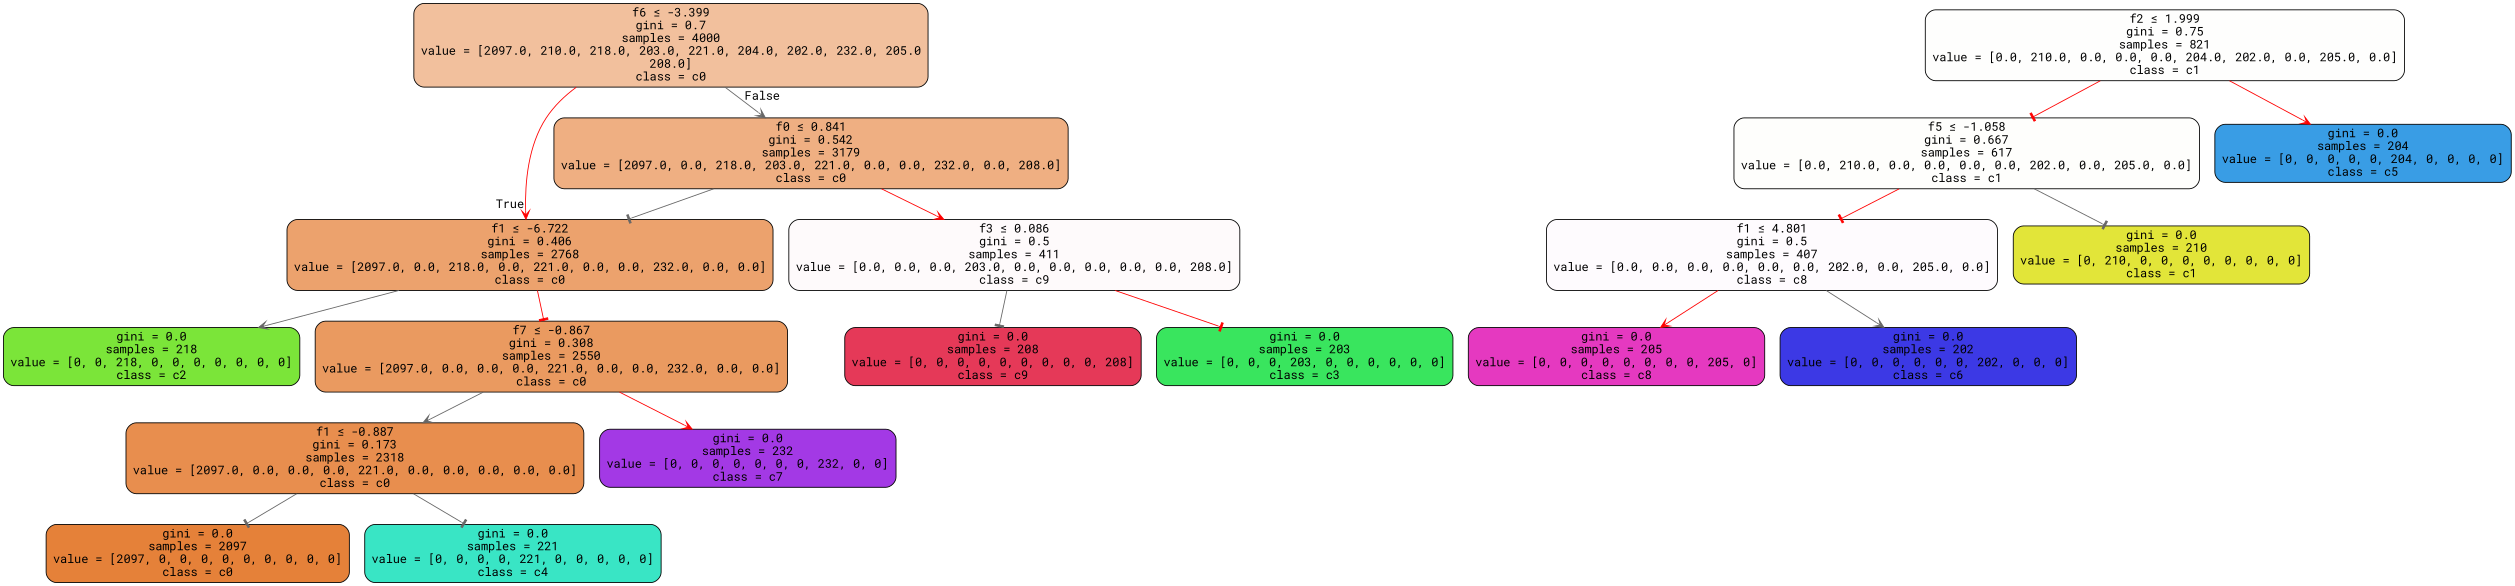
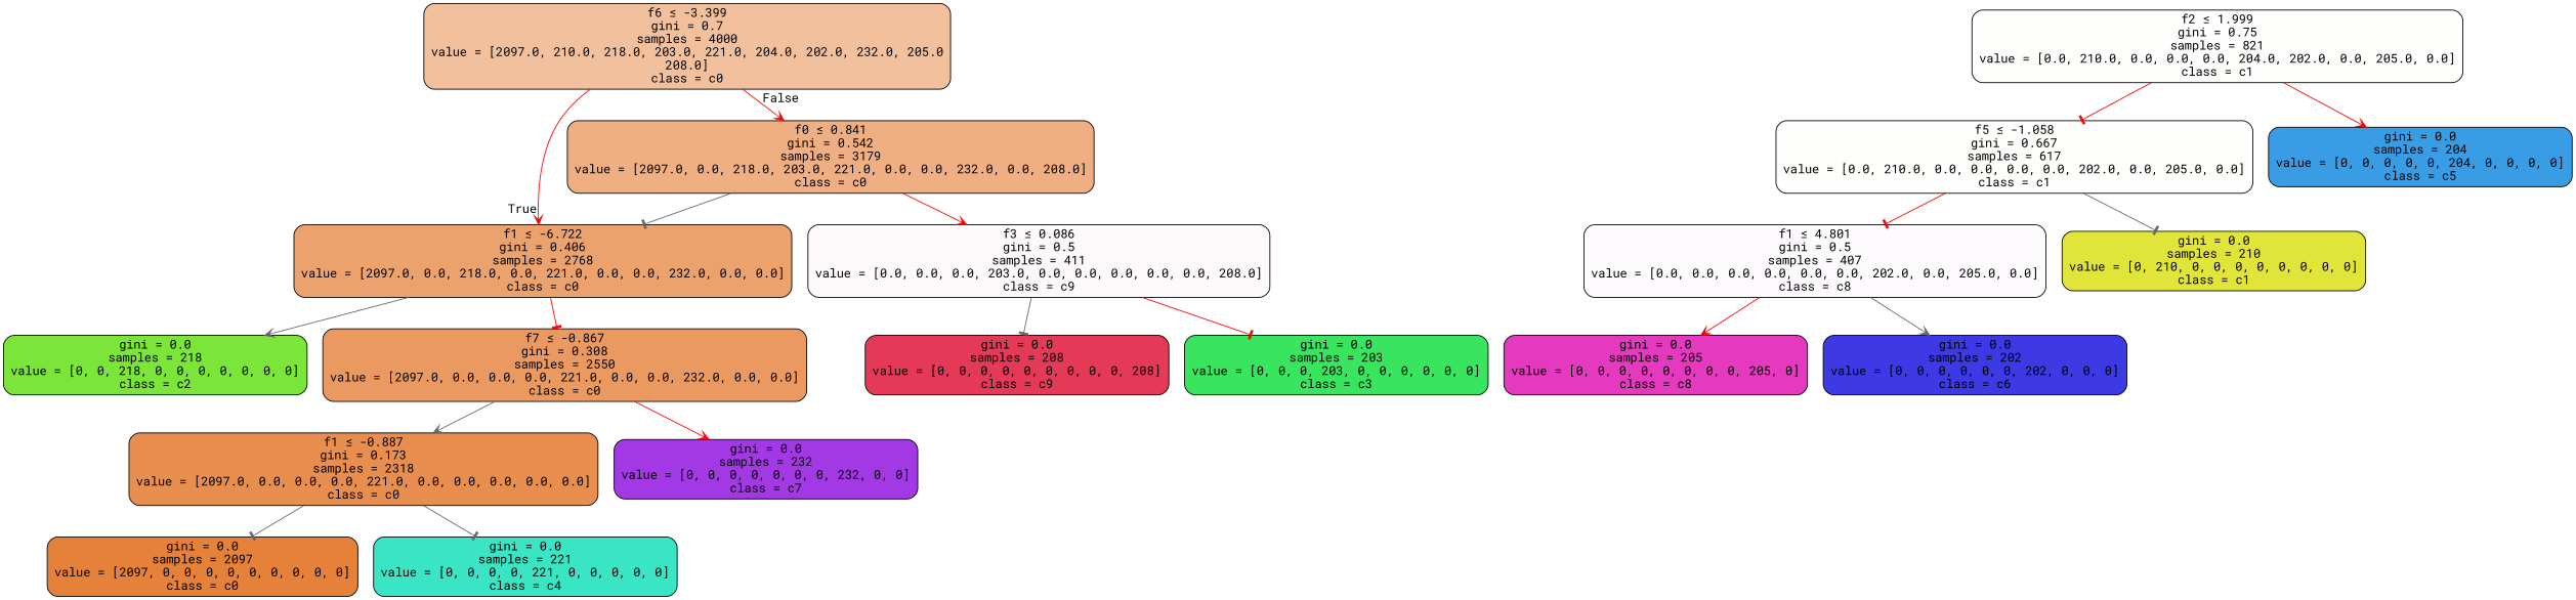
  digraph {
    fontname="Roboto Mono"
    node [color=black fontname="Roboto Mono" shape=box style="filled, rounded"]
    edge [arrowhead=vee color=gray40 fontname="Roboto Mono"]
    n1 [fillcolor="#e581397e" label=<f6 &le; -3.399<br/>gini = 0.7<br/>samples = 4000<br/>value = [2097.0, 210.0, 218.0, 203.0, 221.0, 204.0, 202.0, 232.0, 205.0<br/>208.0]<br/>class = c0>]
    n2 [fillcolor="#e58139a1" label=<f0 &le; 0.841<br/>gini = 0.542<br/>samples = 3179<br/>value = [2097.0, 0.0, 218.0, 203.0, 221.0, 0.0, 0.0, 232.0, 0.0, 208.0]<br/>class = c0>]
    n3 [fillcolor="#e58139bc" label=<f1 &le; -6.722<br/>gini = 0.406<br/>samples = 2768<br/>value = [2097.0, 0.0, 218.0, 0.0, 221.0, 0.0, 0.0, 232.0, 0.0, 0.0]<br/>class = c0>]
    n4 [fillcolor="#e2e53902" label=<f2 &le; 1.999<br/>gini = 0.75<br/>samples = 821<br/>value = [0.0, 210.0, 0.0, 0.0, 0.0, 204.0, 202.0, 0.0, 205.0, 0.0]<br/>class = c1>]
    n5 [fillcolor="#e2e53903" label=<f5 &le; -1.058<br/>gini = 0.667<br/>samples = 617<br/>value = [0.0, 210.0, 0.0, 0.0, 0.0, 0.0, 202.0, 0.0, 205.0, 0.0]<br/>class = c1>]
    n6 [fillcolor="#399de5ff" label=<gini = 0.0<br/>samples = 204<br/>value = [0, 0, 0, 0, 0, 204, 0, 0, 0, 0]<br/>class = c5>]
    n7 [fillcolor="#e5395806" label=<f3 &le; 0.086<br/>gini = 0.5<br/>samples = 411<br/>value = [0.0, 0.0, 0.0, 203.0, 0.0, 0.0, 0.0, 0.0, 0.0, 208.0]<br/>class = c9>]
    n8 [fillcolor="#e539c004" label=<f1 &le; 4.801<br/>gini = 0.5<br/>samples = 407<br/>value = [0.0, 0.0, 0.0, 0.0, 0.0, 0.0, 202.0, 0.0, 205.0, 0.0]<br/>class = c8>]
    n9 [fillcolor="#e2e539ff" label=<gini = 0.0<br/>samples = 210<br/>value = [0, 210, 0, 0, 0, 0, 0, 0, 0, 0]<br/>class = c1>]
    n10 [fillcolor="#e539c0ff" label=<gini = 0.0<br/>samples = 205<br/>value = [0, 0, 0, 0, 0, 0, 0, 0, 205, 0]<br/>class = c8>]
    n11 [fillcolor="#3c39e5ff" label=<gini = 0.0<br/>samples = 202<br/>value = [0, 0, 0, 0, 0, 0, 202, 0, 0, 0]<br/>class = c6>]
    n12 [fillcolor="#7be539ff" label=<gini = 0.0<br/>samples = 218<br/>value = [0, 0, 218, 0, 0, 0, 0, 0, 0, 0]<br/>class = c2>]
    n13 [fillcolor="#e58139cd" label=<f7 &le; -0.867<br/>gini = 0.308<br/>samples = 2550<br/>value = [2097.0, 0.0, 0.0, 0.0, 221.0, 0.0, 0.0, 232.0, 0.0, 0.0]<br/>class = c0>]
    n14 [fillcolor="#e53958ff" label=<gini = 0.0<br/>samples = 208<br/>value = [0, 0, 0, 0, 0, 0, 0, 0, 0, 208]<br/>class = c9>]
    n15 [fillcolor="#39e55eff" label=<gini = 0.0<br/>samples = 203<br/>value = [0, 0, 0, 203, 0, 0, 0, 0, 0, 0]<br/>class = c3>]
    n16 [fillcolor="#e58139e4" label=<f1 &le; -0.887<br/>gini = 0.173<br/>samples = 2318<br/>value = [2097.0, 0.0, 0.0, 0.0, 221.0, 0.0, 0.0, 0.0, 0.0, 0.0]<br/>class = c0>]
    n17 [fillcolor="#a339e5ff" label=<gini = 0.0<br/>samples = 232<br/>value = [0, 0, 0, 0, 0, 0, 0, 232, 0, 0]<br/>class = c7>]
    n18 [fillcolor="#e58139ff" label=<gini = 0.0<br/>samples = 2097<br/>value = [2097, 0, 0, 0, 0, 0, 0, 0, 0, 0]<br/>class = c0>]
    n19 [fillcolor="#39e5c5ff" label=<gini = 0.0<br/>samples = 221<br/>value = [0, 0, 0, 0, 221, 0, 0, 0, 0, 0]<br/>class = c4>]
-   n1 -> n2 [headlabel=False labelangle=-45 labeldistance=2.5]
+   n1 -> n2 [color=red headlabel=False labelangle=-45 labeldistance=2.5]
    n1 -> n3 [color=red headlabel=True labelangle=45 labeldistance=2.5]
    n2 -> n3 [arrowhead=tee]
    n2 -> n7 [color=red]
    n3 -> n12
    n3 -> n13 [arrowhead=tee color=red]
    n4 -> n5 [arrowhead=tee color=red]
    n4 -> n6 [color=red]
    n5 -> n8 [arrowhead=tee color=red]
    n5 -> n9 [arrowhead=tee]
    n7 -> n14 [arrowhead=tee]
    n7 -> n15 [arrowhead=tee color=red]
    n8 -> n10 [color=red]
    n8 -> n11
    n13 -> n16
    n13 -> n17 [color=red]
    n16 -> n18 [arrowhead=tee]
    n16 -> n19 [arrowhead=tee]
  }
